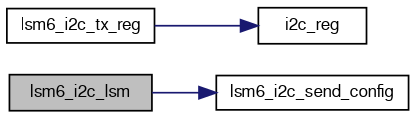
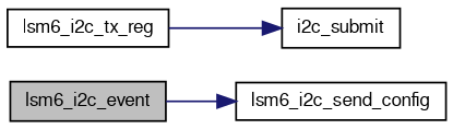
  digraph {
    rankdir=LR
    node [color=black fillcolor=white fontname=FreeSans fontsize=10 shape=record style=filled]
    edge [color=midnightblue fontname=FreeSans fontsize=10 labelfontname=FreeSans labelfontsize=10 style=solid]
-   n1 [fillcolor=grey75 fontcolor=black height=0.2 label=lsm6_i2c_lsm width=0.4]
+   n1 [fillcolor=grey75 fontcolor=black height=0.2 label=lsm6_i2c_event width=0.4]
    n2 [height=0.2 label=lsm6_i2c_send_config width=0.4]
    n3 [height=0.2 label=lsm6_i2c_tx_reg width=0.4]
-   n4 [height=0.2 label=i2c_reg width=0.4]
+   n4 [height=0.2 label=i2c_submit width=0.4]
    n1 -> n2
    n3 -> n4
  }
